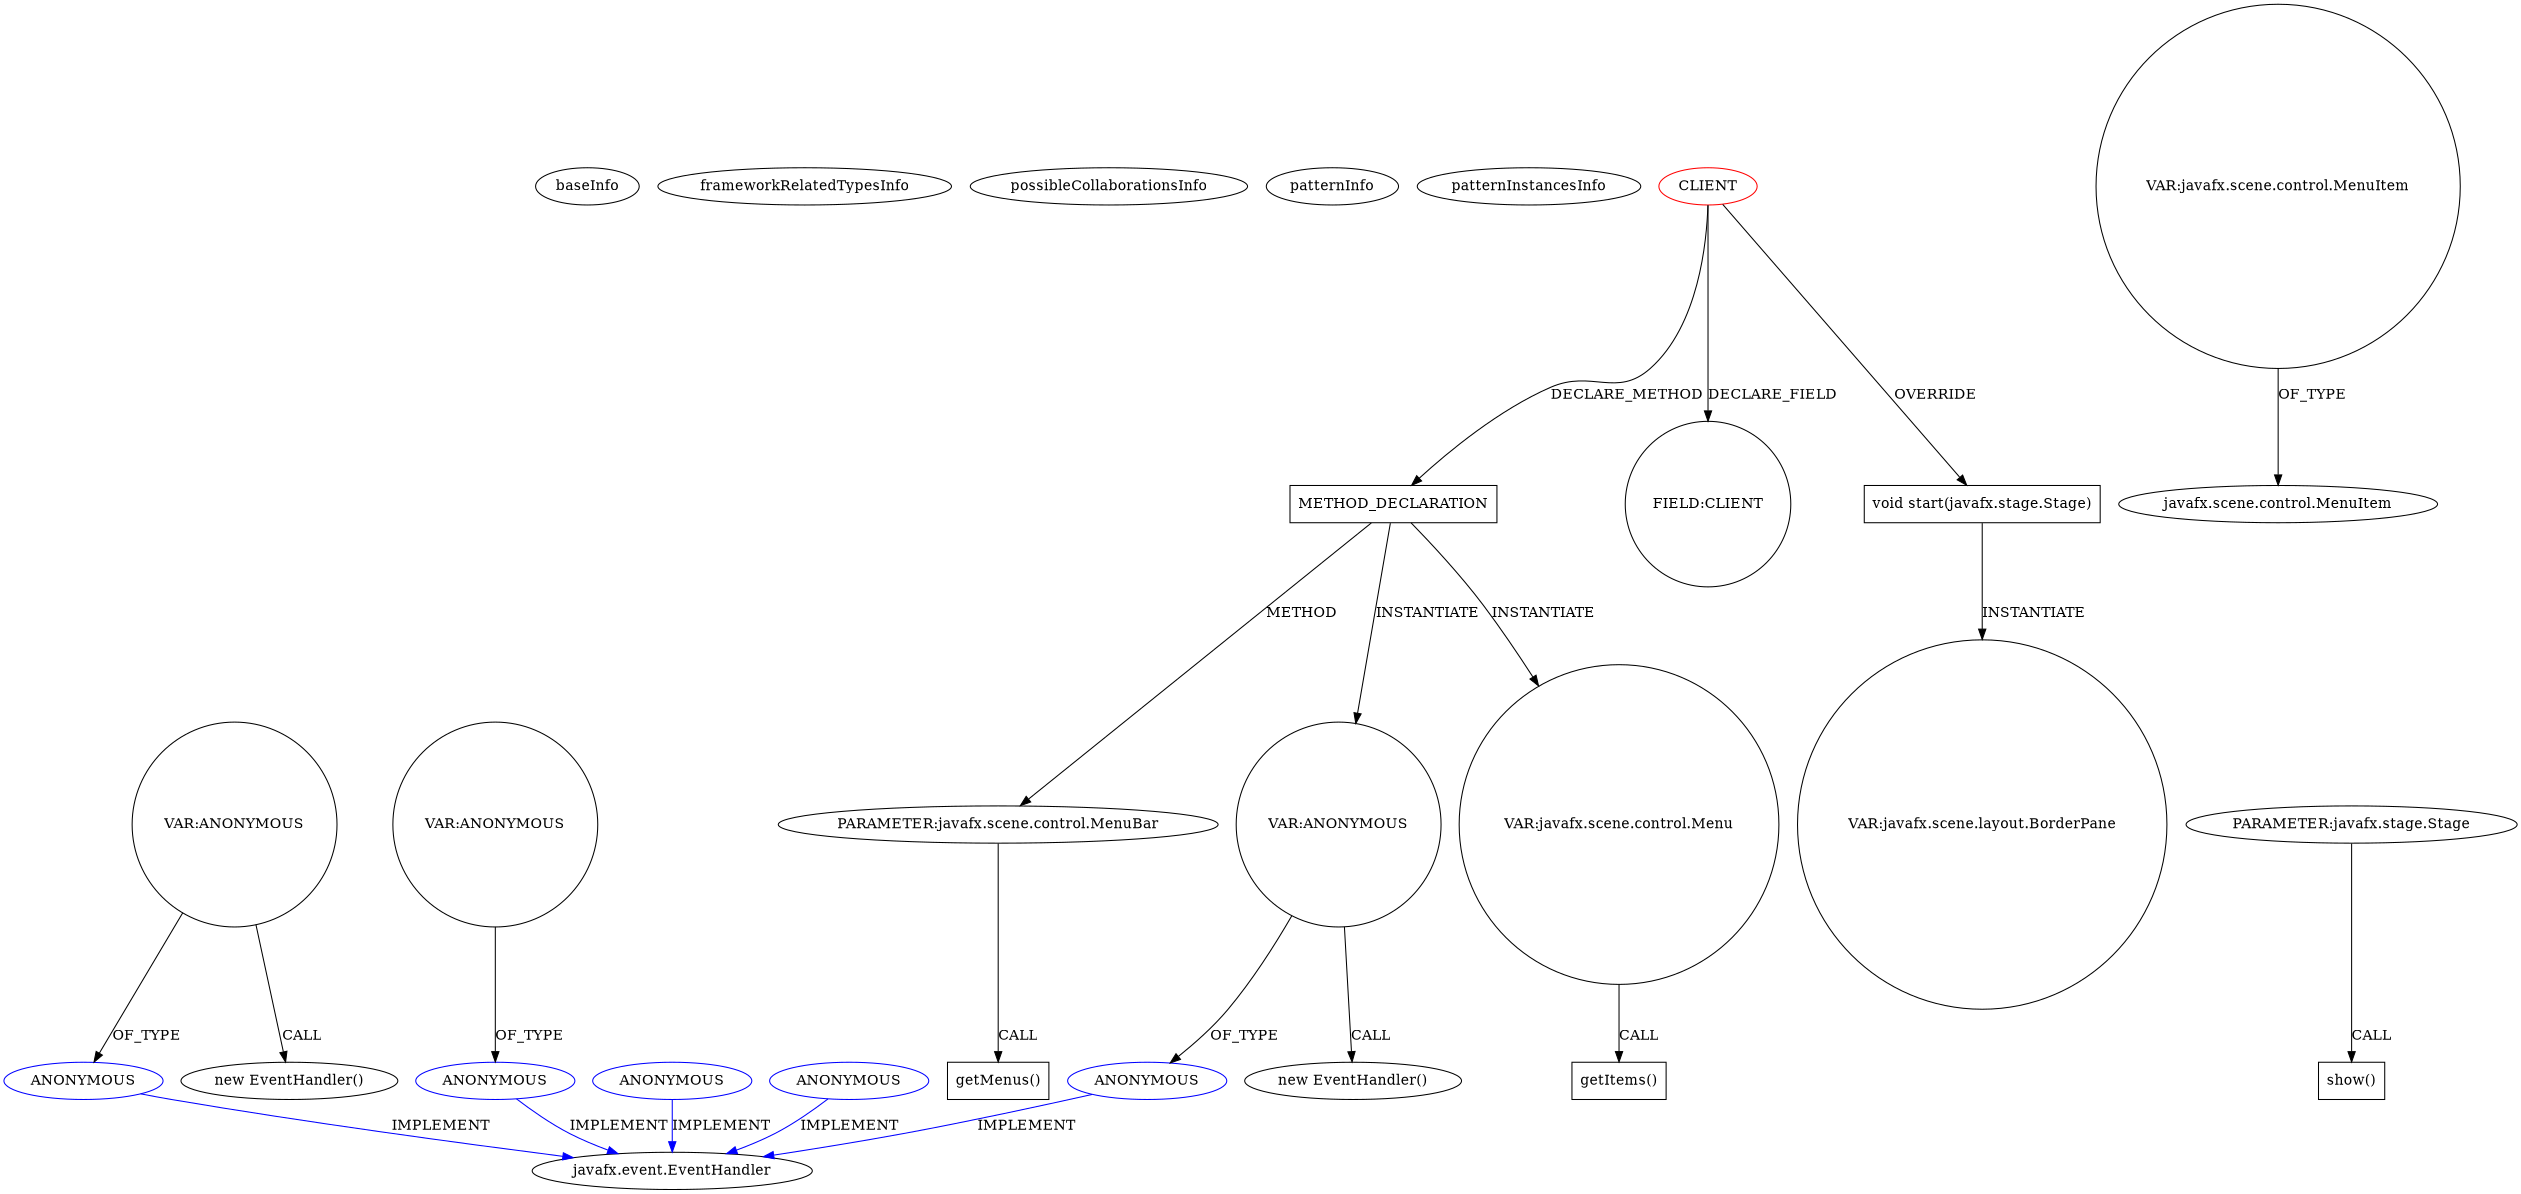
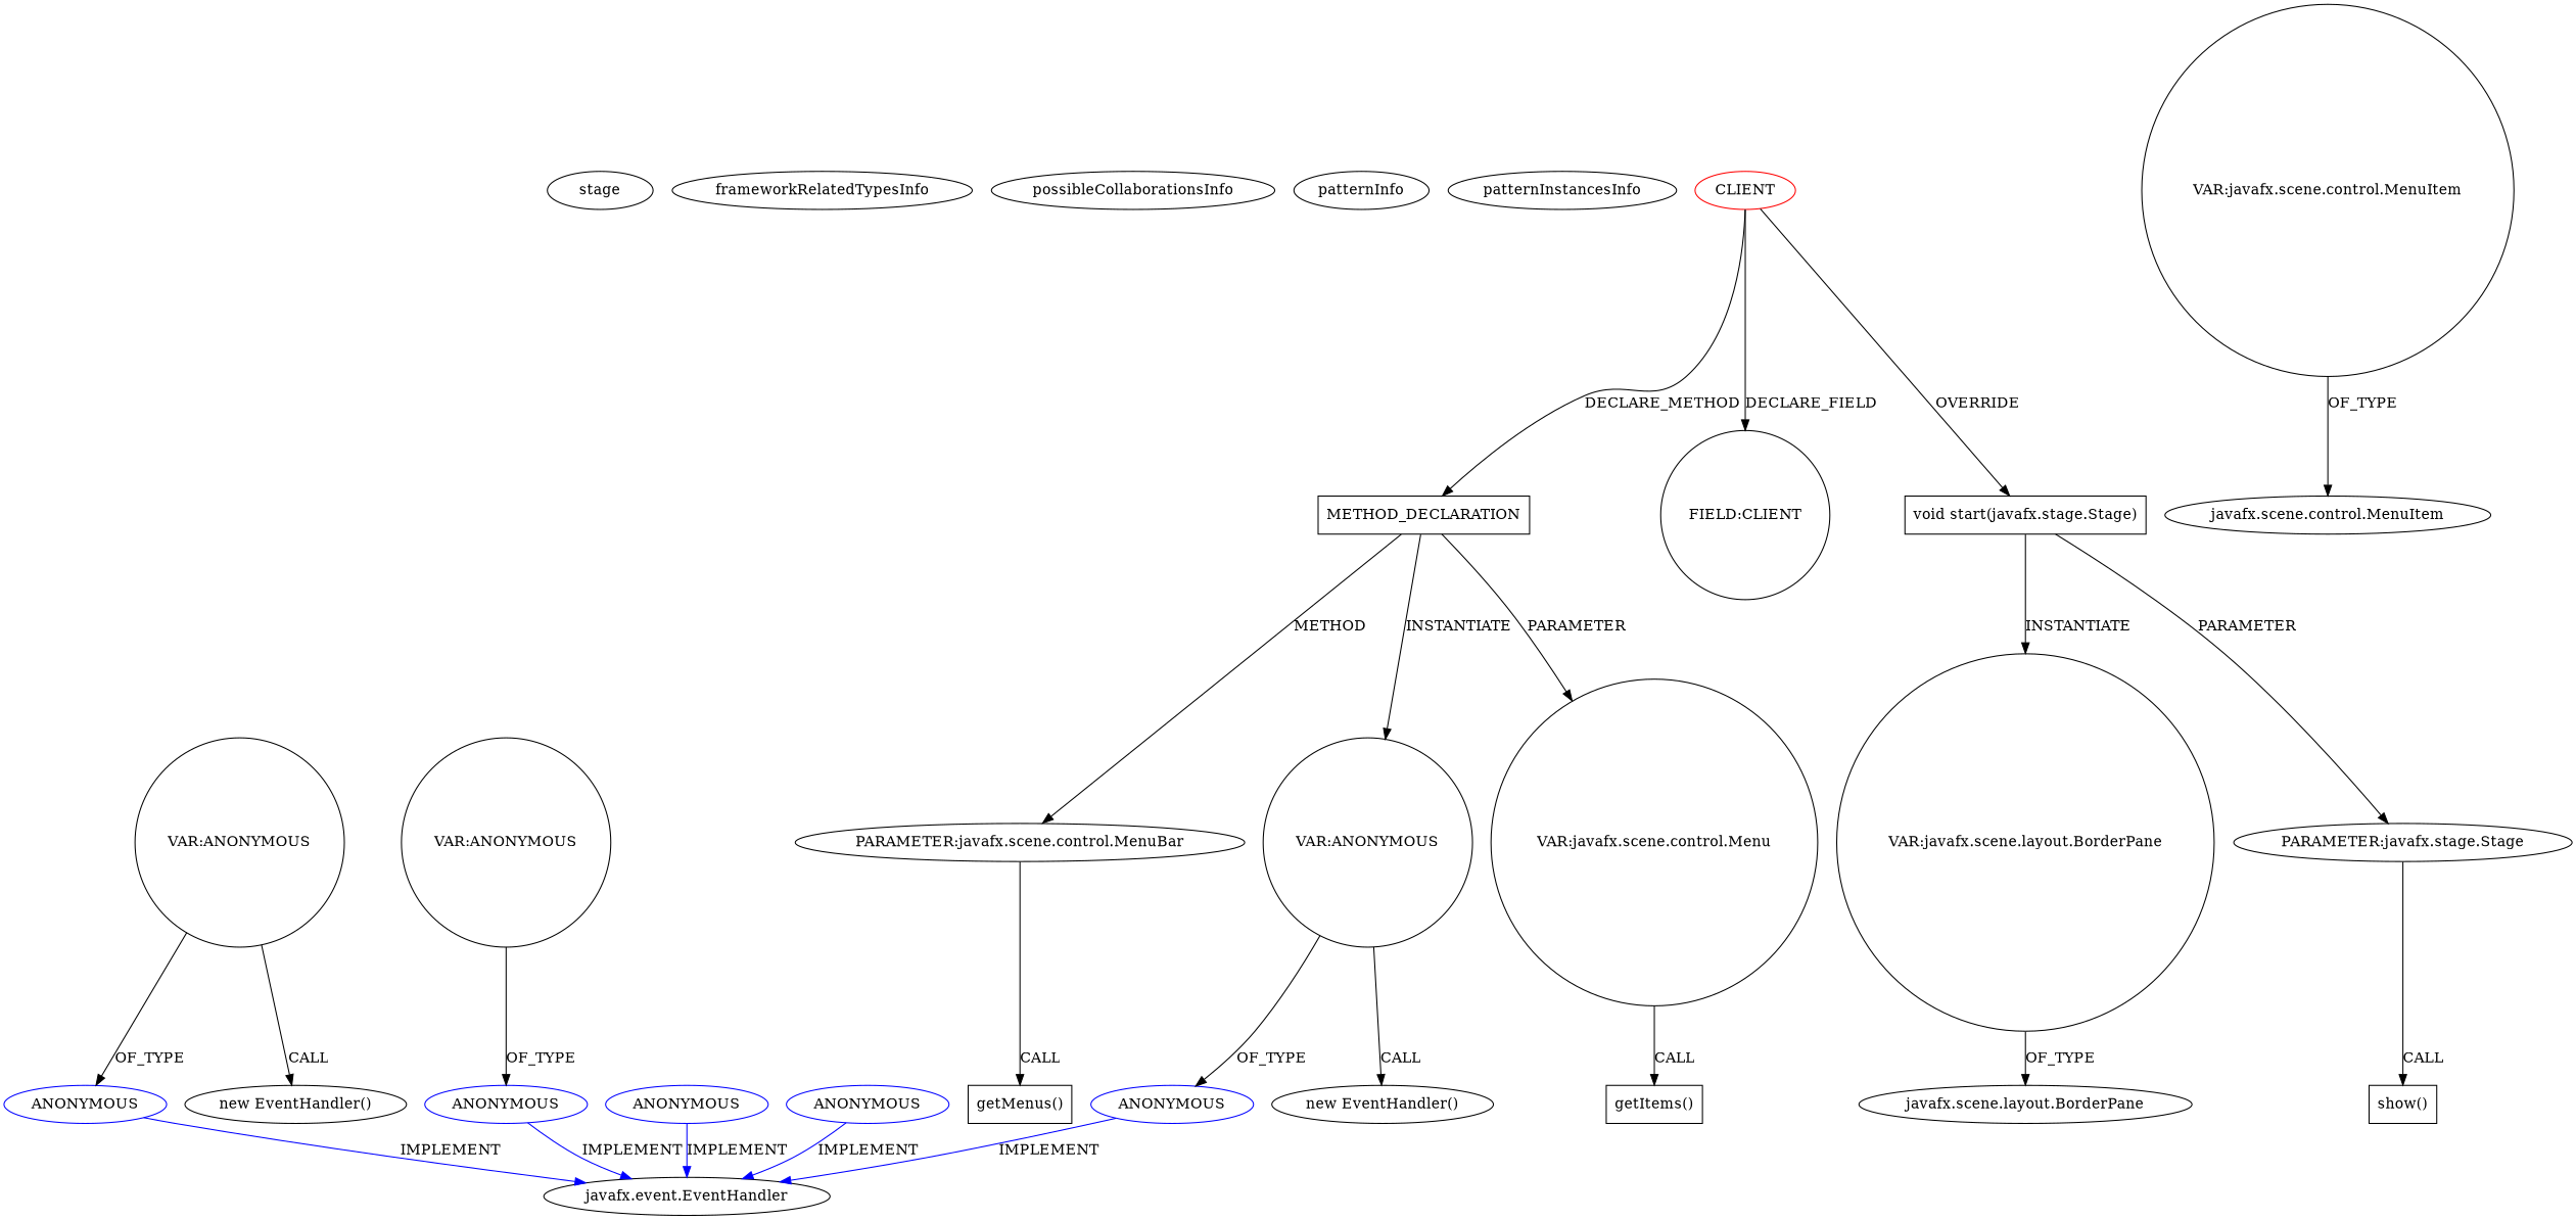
  digraph {
    node [isFrameworkType=false vertexType=VARIABLE_EXPRESION]
-   baseInfo [category=pattern graphId=4197 isAnonymous=false possibleRelation=false isFrameworkType="" vertexType=""]
+   baseInfo [category=pattern graphId=4197 isAnonymous=false possibleRelation=false label=stage isFrameworkType="" vertexType=""]
    frameworkRelatedTypesInfo [isFrameworkType="" vertexType=""]
    possibleCollaborationsInfo [isFrameworkType="" vertexType=""]
    patternInfo [frequency=2.0 patternRootClient=0 isFrameworkType="" vertexType=""]
    patternInstancesInfo [0="kenyjm-LifeGame~/kenyjm-LifeGame/LifeGame-master/LifeGame/src/lifegame/application/LifeGame.java~LifeGame~3436" 1="indysvision-EatWorldEditor~/indysvision-EatWorldEditor/EatWorldEditor-master/src/com/indyvision/eatworld/editor/Main.java~Main~3178" isFrameworkType="" vertexType=""]
    n6 [label="PARAMETER:javafx.scene.control.MenuBar" vertexType=PARAMETER_DECLARATION]
    n7 [label="getMenus()" shape=box vertexType=INSIDE_CALL]
    n8 [label=METHOD_DECLARATION shape=box vertexType=CLIENT_METHOD_DECLARATION]
    n9 [label="VAR:ANONYMOUS" shape=circle]
    n10 [label="VAR:javafx.scene.control.Menu" shape=circle]
    n11 [color=blue label=ANONYMOUS vertexType=REFERENCE_ANONYMOUS_DECLARATION]
    n12 [label="new EventHandler()" vertexType=CONSTRUCTOR_CALL]
    n13 [label="getItems()" shape=box vertexType=INSIDE_CALL]
    n14 [label="VAR:javafx.scene.control.MenuItem" shape=circle]
    n15 [label="javafx.scene.control.MenuItem" vertexType=FRAMEWORK_CLASS_TYPE]
    n16 [color=red label=CLIENT vertexType=ROOT_CLIENT_CLASS_DECLARATION]
    n17 [label="FIELD:CLIENT" shape=circle vertexType=FIELD_DECLARATION]
    n18 [label="void start(javafx.stage.Stage)" shape=box vertexType=OVERRIDING_METHOD_DECLARATION]
    n19 [label="VAR:javafx.scene.layout.BorderPane" shape=circle]
    n20 [label="PARAMETER:javafx.stage.Stage" vertexType=PARAMETER_DECLARATION]
    n21 [label="javafx.event.EventHandler" vertexType=FRAMEWORK_INTERFACE_TYPE]
+   n22 [label="javafx.scene.layout.BorderPane" vertexType=FRAMEWORK_CLASS_TYPE]
    n23 [label="show()" shape=box vertexType=INSIDE_CALL]
    n24 [color=blue label=ANONYMOUS vertexType=REFERENCE_ANONYMOUS_DECLARATION]
    n25 [color=blue label=ANONYMOUS vertexType=REFERENCE_ANONYMOUS_DECLARATION]
    n26 [color=blue label=ANONYMOUS vertexType=REFERENCE_ANONYMOUS_DECLARATION]
    n27 [color=blue label=ANONYMOUS vertexType=REFERENCE_ANONYMOUS_DECLARATION]
    n28 [label="VAR:ANONYMOUS" shape=circle]
    n29 [label="new EventHandler()" vertexType=CONSTRUCTOR_CALL]
    n30 [label="VAR:ANONYMOUS" shape=circle]
    n6 -> n7 [label=CALL]
    n8 -> n6 [label=METHOD]
    n8 -> n9 [label=INSTANTIATE]
-   n8 -> n10 [label=INSTANTIATE]
+   n8 -> n10 [label=PARAMETER]
    n9 -> n11 [label=OF_TYPE]
    n9 -> n12 [label=CALL]
    n10 -> n13 [label=CALL]
    n11 -> n21 [color=blue label=IMPLEMENT]
    n14 -> n15 [label=OF_TYPE]
    n16 -> n8 [label=DECLARE_METHOD]
    n16 -> n17 [label=DECLARE_FIELD]
    n16 -> n18 [label=OVERRIDE]
    n18 -> n19 [label=INSTANTIATE]
+   n18 -> n20 [label=PARAMETER]
+   n19 -> n22 [label=OF_TYPE]
    n20 -> n23 [label=CALL]
    n24 -> n21 [color=blue label=IMPLEMENT]
    n25 -> n21 [color=blue label=IMPLEMENT]
    n26 -> n21 [color=blue label=IMPLEMENT]
    n27 -> n21 [color=blue label=IMPLEMENT]
    n28 -> n24 [label=OF_TYPE]
    n28 -> n29 [label=CALL]
    n30 -> n25 [label=OF_TYPE]
  }
